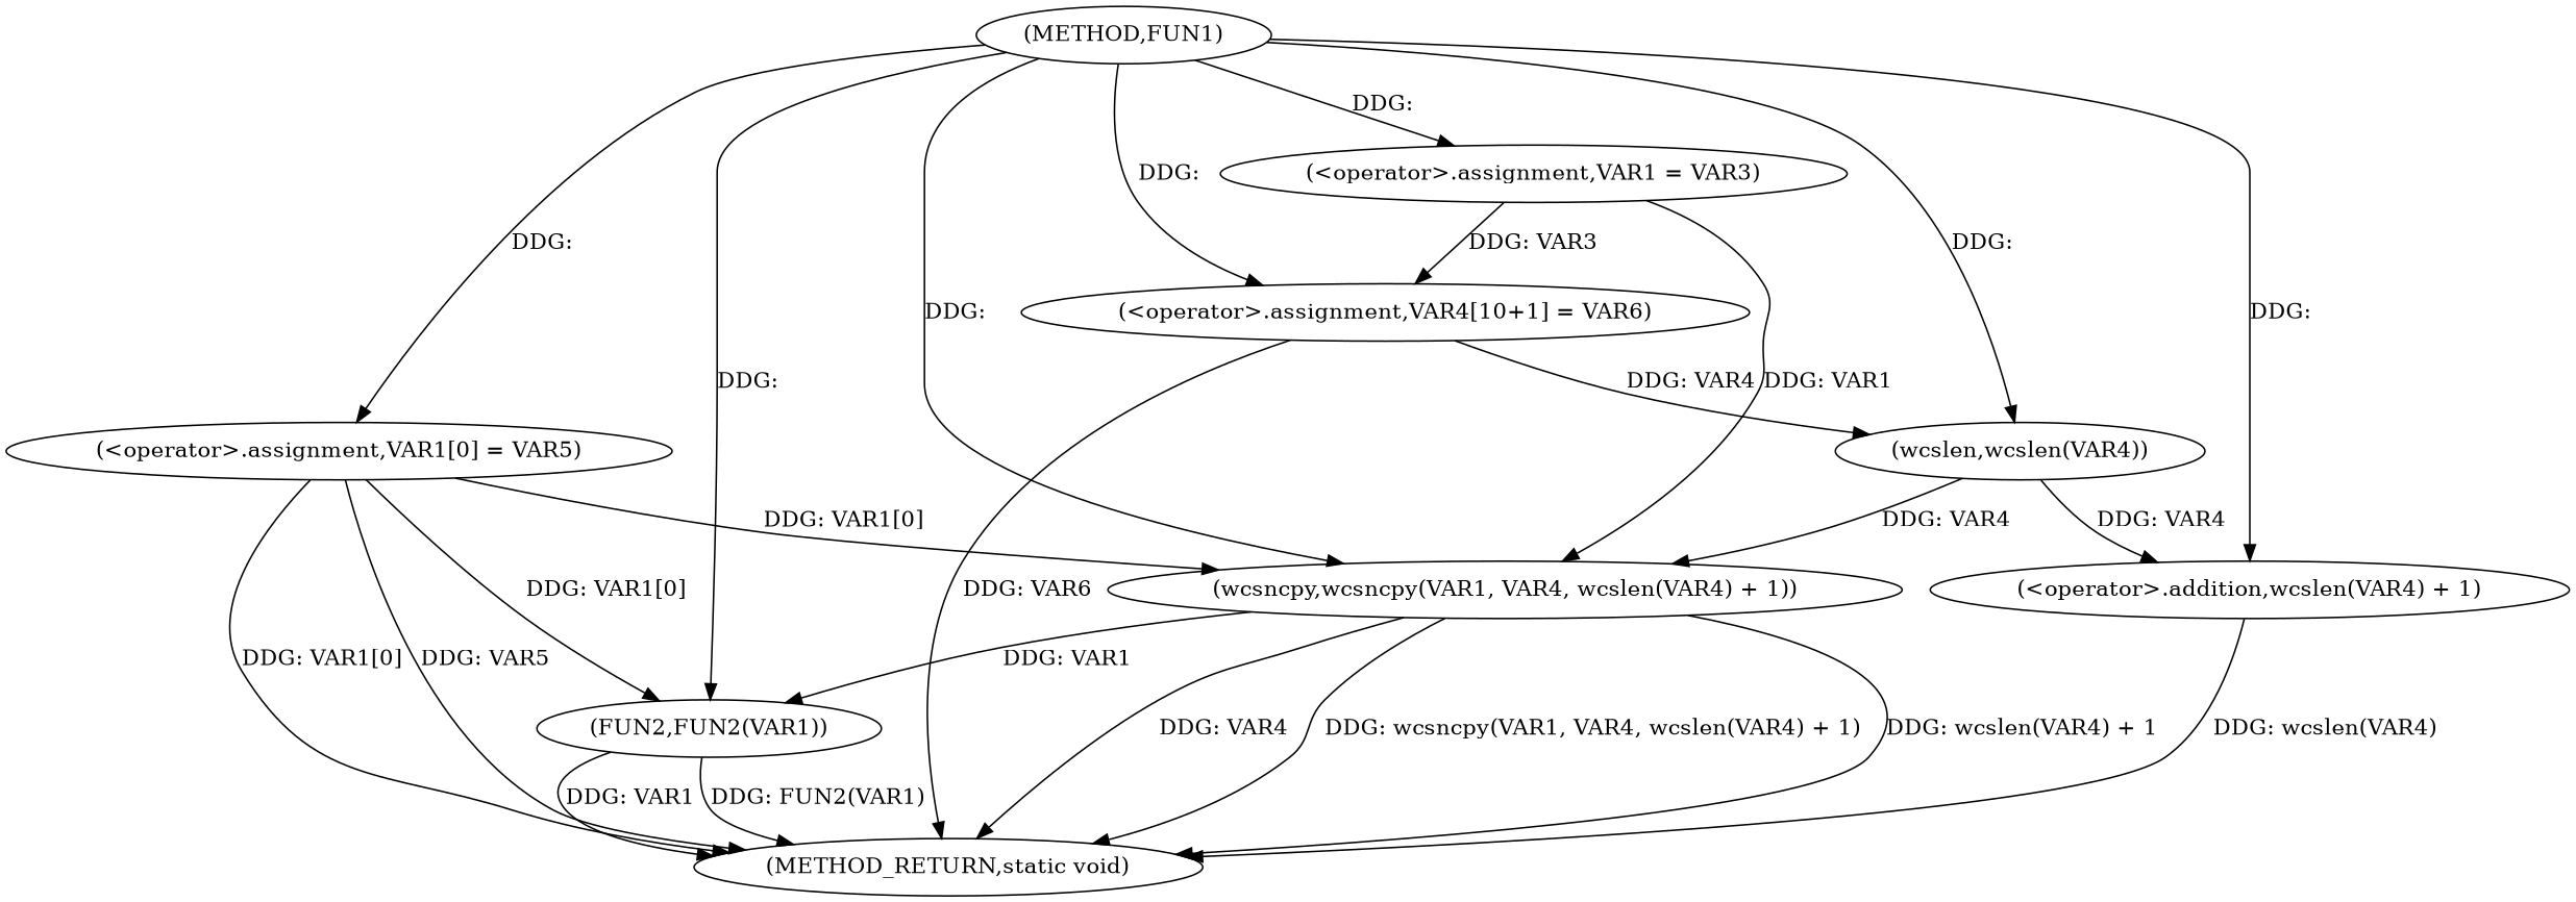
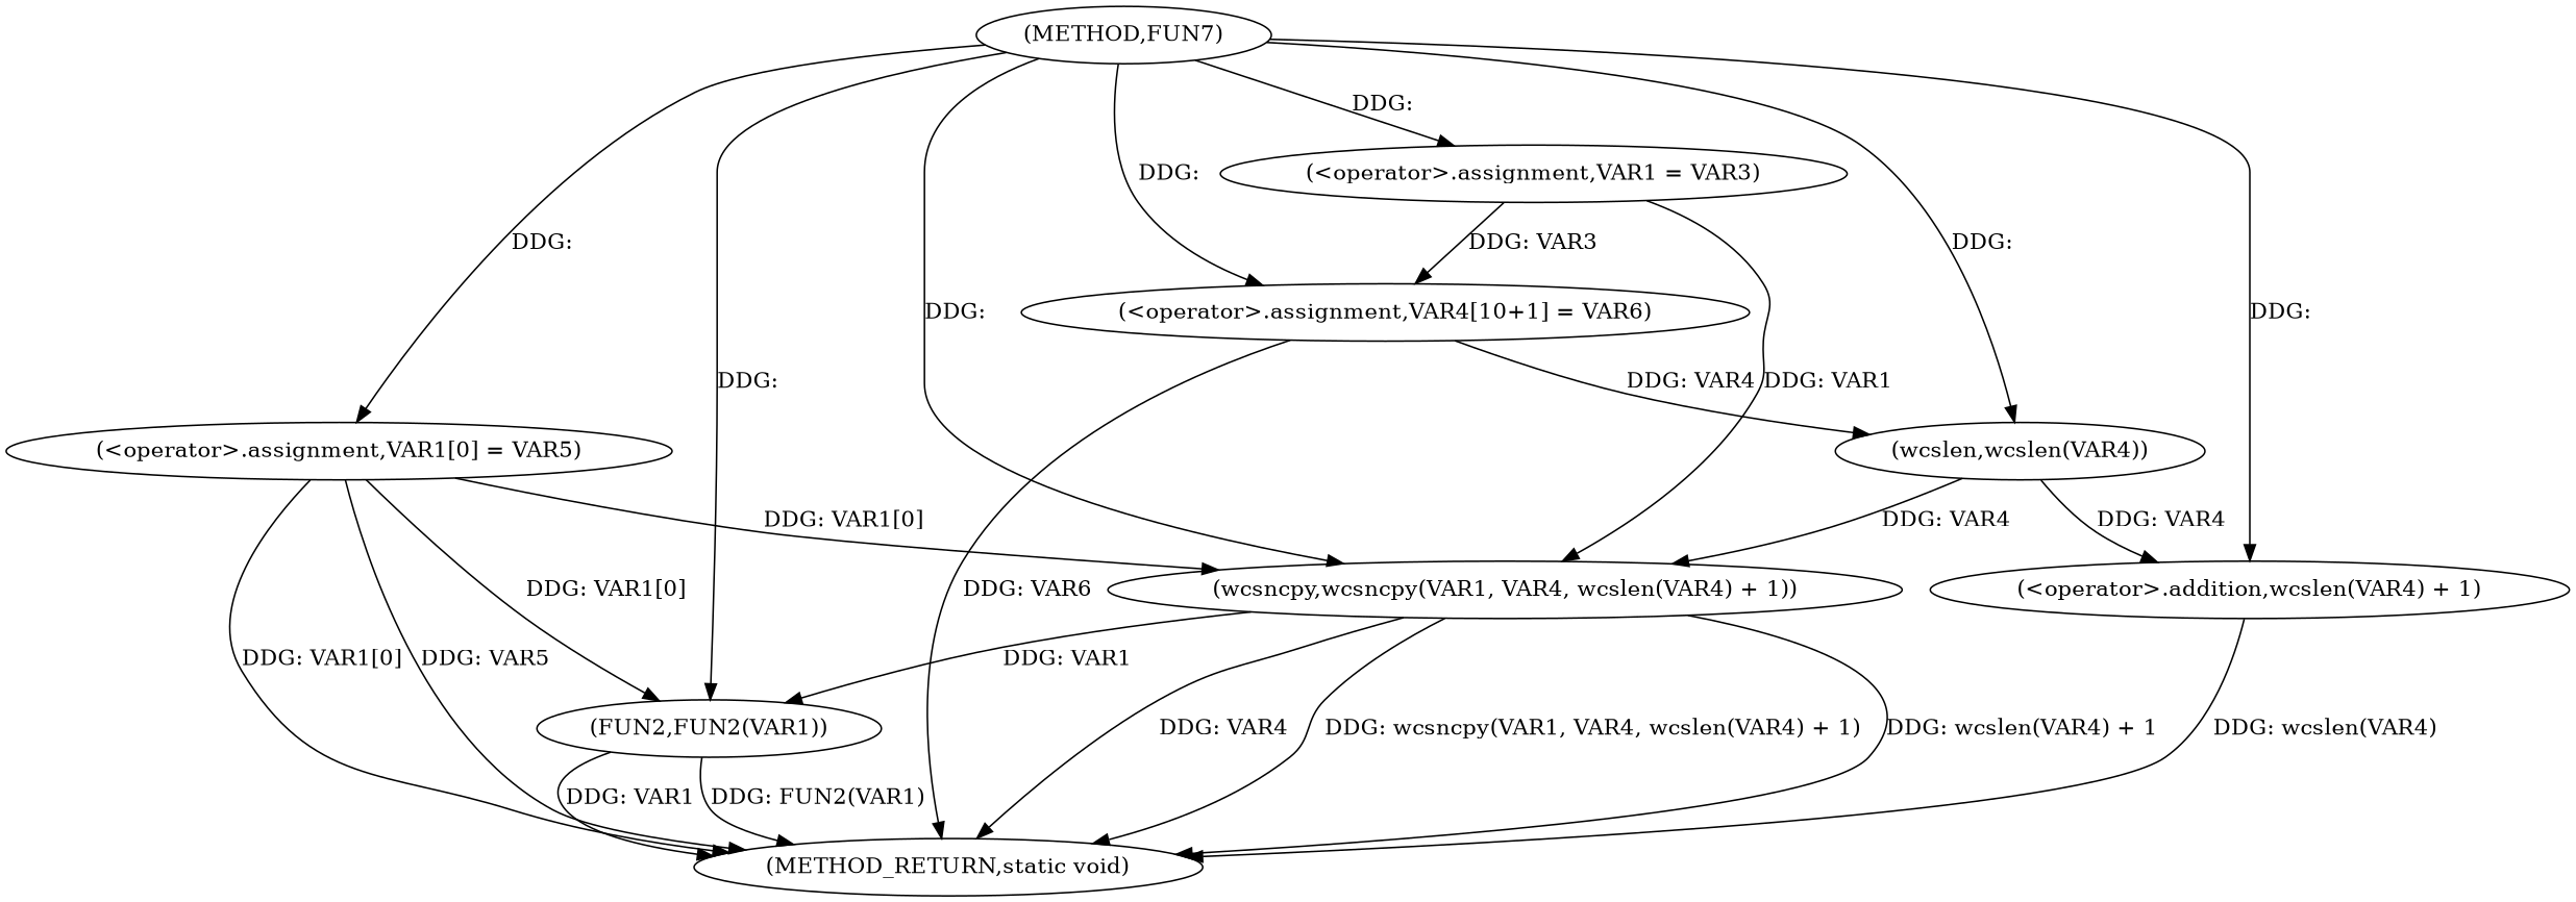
  digraph {
-   n1 [label="(METHOD,FUN1)"]
+   n1 [label="(METHOD,FUN7)"]
    n2 [label="(<operator>.assignment,VAR1 = VAR3)"]
    n3 [label="(<operator>.assignment,VAR1[0] = VAR5)"]
    n4 [label="(<operator>.assignment,VAR4[10+1] = VAR6)"]
    n5 [label="(wcsncpy,wcsncpy(VAR1, VAR4, wcslen(VAR4) + 1))"]
    n6 [label="(<operator>.addition,wcslen(VAR4) + 1)"]
    n7 [label="(wcslen,wcslen(VAR4))"]
    n8 [label="(FUN2,FUN2(VAR1))"]
    n9 [label="(METHOD_RETURN,static void)"]
    n1 -> n2 [label="DDG: "]
    n1 -> n3 [label="DDG: "]
    n1 -> n4 [label="DDG: "]
    n1 -> n5 [label="DDG: "]
    n1 -> n6 [label="DDG: "]
    n1 -> n7 [label="DDG: "]
    n1 -> n8 [label="DDG: "]
    n2 -> n4 [label="DDG: VAR3"]
    n2 -> n5 [label="DDG: VAR1"]
    n3 -> n5 [label="DDG: VAR1[0]"]
    n3 -> n8 [label="DDG: VAR1[0]"]
    n3 -> n9 [label="DDG: VAR5"]
    n3 -> n9 [label="DDG: VAR1[0]"]
    n4 -> n7 [label="DDG: VAR4"]
    n4 -> n9 [label="DDG: VAR6"]
    n5 -> n8 [label="DDG: VAR1"]
    n5 -> n9 [label="DDG: wcslen(VAR4) + 1"]
    n5 -> n9 [label="DDG: VAR4"]
    n5 -> n9 [label="DDG: wcsncpy(VAR1, VAR4, wcslen(VAR4) + 1)"]
    n6 -> n9 [label="DDG: wcslen(VAR4)"]
    n7 -> n5 [label="DDG: VAR4"]
    n7 -> n6 [label="DDG: VAR4"]
    n8 -> n9 [label="DDG: FUN2(VAR1)"]
    n8 -> n9 [label="DDG: VAR1"]
  }
